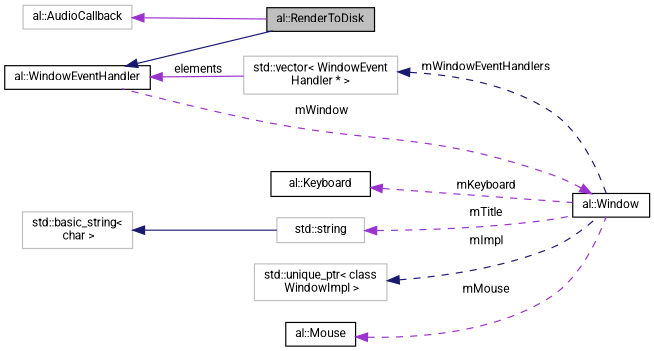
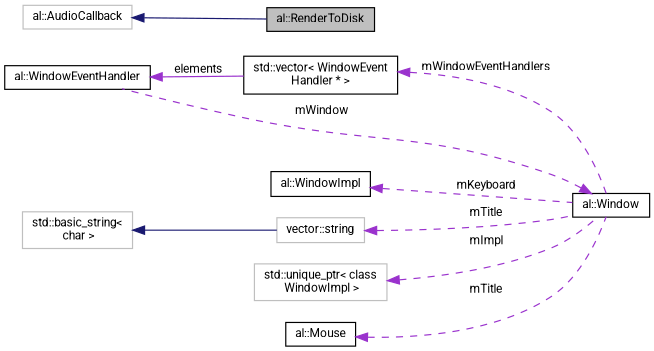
  digraph {
    fontname=Roboto
    rankdir=LR
    node [color=black fontname=Roboto fontsize=10 shape=record]
    edge [color=darkorchid3 dir=back fontname=Roboto fontsize=10 labelfontname="FreeSans.ttf" labelfontsize=10 style=dashed]
    n1 [fillcolor=grey75 fontcolor=black height=0.2 label="al::RenderToDisk" style=filled width=0.4]
    n2 [color=grey75 height=0.2 label="al::AudioCallback" width=0.4]
    n3 [height=0.2 label="al::WindowEventHandler" width=0.4]
-   n4 [color=grey75 height=0.2 label="std::vector\< WindowEvent\lHandler * \>" width=0.4]
+   n4 [height=0.2 label="std::vector\< WindowEvent\lHandler * \>" width=0.4]
    n5 [height=0.2 label="al::Window" width=0.4]
-   n6 [height=0.2 label="al::Keyboard" width=0.4]
-   n7 [color=grey75 height=0.2 label="std::string" width=0.4]
+   n6 [height=0.2 label="al::WindowImpl" width=0.4]
+   n7 [color=grey75 height=0.2 label="vector::string" width=0.4]
    n8 [color=grey75 height=0.2 label="std::basic_string\<\l char \>" width=0.4]
    n9 [color=grey75 height=0.2 label="std::unique_ptr\< class\l WindowImpl \>" width=0.4]
    n10 [height=0.2 label="al::Mouse" width=0.4]
-   n2 -> n1 [style=solid]
-   n3 -> n1 [color=midnightblue style=solid]
+   n2 -> n1 [color=midnightblue style=solid]
    n3 -> n4 [label=" elements" style=solid]
-   n4 -> n5 [color=midnightblue label=" mWindowEventHandlers"]
+   n4 -> n5 [label=" mWindowEventHandlers"]
    n5 -> n3 [label=" mWindow"]
    n6 -> n5 [label=" mKeyboard"]
    n7 -> n5 [label=" mTitle"]
    n8 -> n7 [color=midnightblue style=solid]
-   n9 -> n5 [color=midnightblue label=" mImpl"]
-   n10 -> n5 [label=" mMouse"]
+   n9 -> n5 [label=" mImpl"]
+   n10 -> n5 [label=" mTitle"]
  }
